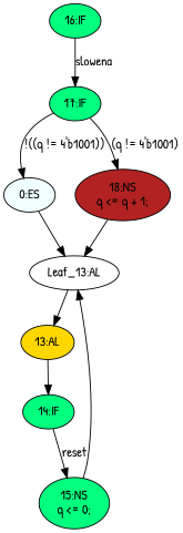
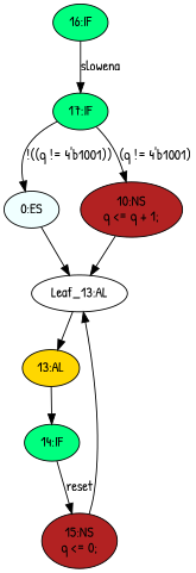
  strict digraph {
    fontname="Patrick Hand"
    node [fillcolor=springgreen fontname="Patrick Hand" statements="[]" style=filled typ=IfStatement]
    edge [cond="[]" fontname="Patrick Hand" lineno=None]
    n1 [ast="<pyverilog.vparser.ast.IfStatement object at 0x7f62745233d0>" label="16:IF"]
    n2 [ast="<pyverilog.vparser.ast.IfStatement object at 0x7f62744cebd0>" label="17:IF"]
    n3 [ast="<pyverilog.vparser.ast.EventStatement object at 0x7f6274531450>" fillcolor=azure label="0:ES" typ=EventStatement]
-   n4 [ast="<pyverilog.vparser.ast.NonblockingSubstitution object at 0x7f62744ce4d0>" fillcolor=firebrick label="18:NS\nq <= q + 1;" statements="[<pyverilog.vparser.ast.NonblockingSubstitution object at 0x7f62744ce4d0>]" typ=NonblockingSubstitution]
+   n4 [ast="<pyverilog.vparser.ast.NonblockingSubstitution object at 0x7f62744ce4d0>" fillcolor=firebrick label="10:NS\nq <= q + 1;" statements="[<pyverilog.vparser.ast.NonblockingSubstitution object at 0x7f62744ce4d0>]" typ=NonblockingSubstitution]
    n5 [def_var="['q']" label="Leaf_13:AL" fillcolor="" statements="" style="" typ=""]
    n6 [ast="<pyverilog.vparser.ast.Always object at 0x7f62745b5790>" clk_sens=True fillcolor=gold label="13:AL" sens="['clk', 'reset']" typ=Always use_var="['reset', 'q', 'slowena']"]
    n7 [ast="<pyverilog.vparser.ast.IfStatement object at 0x7f62744d6910>" label="14:IF"]
-   n8 [ast="<pyverilog.vparser.ast.NonblockingSubstitution object at 0x7f62744d6810>" label="15:NS\nq <= 0;" statements="[<pyverilog.vparser.ast.NonblockingSubstitution object at 0x7f62744d6810>]" typ=NonblockingSubstitution]
+   n8 [ast="<pyverilog.vparser.ast.NonblockingSubstitution object at 0x7f62744d6810>" fillcolor=firebrick label="15:NS\nq <= 0;" statements="[<pyverilog.vparser.ast.NonblockingSubstitution object at 0x7f62744d6810>]" typ=NonblockingSubstitution]
    n1 -> n2 [cond="['slowena']" label=slowena lineno=16]
    n2 -> n3 [cond="['q']" label="!((q != 4'b1001))" lineno=17]
    n2 -> n4 [cond="['q']" label="(q != 4'b1001)" lineno=17]
    n3 -> n5
    n4 -> n5
    n5 -> n6 [cond="" lineno=""]
    n6 -> n7
    n7 -> n8 [cond="['reset']" label=reset lineno=14]
    n8 -> n5
  }
